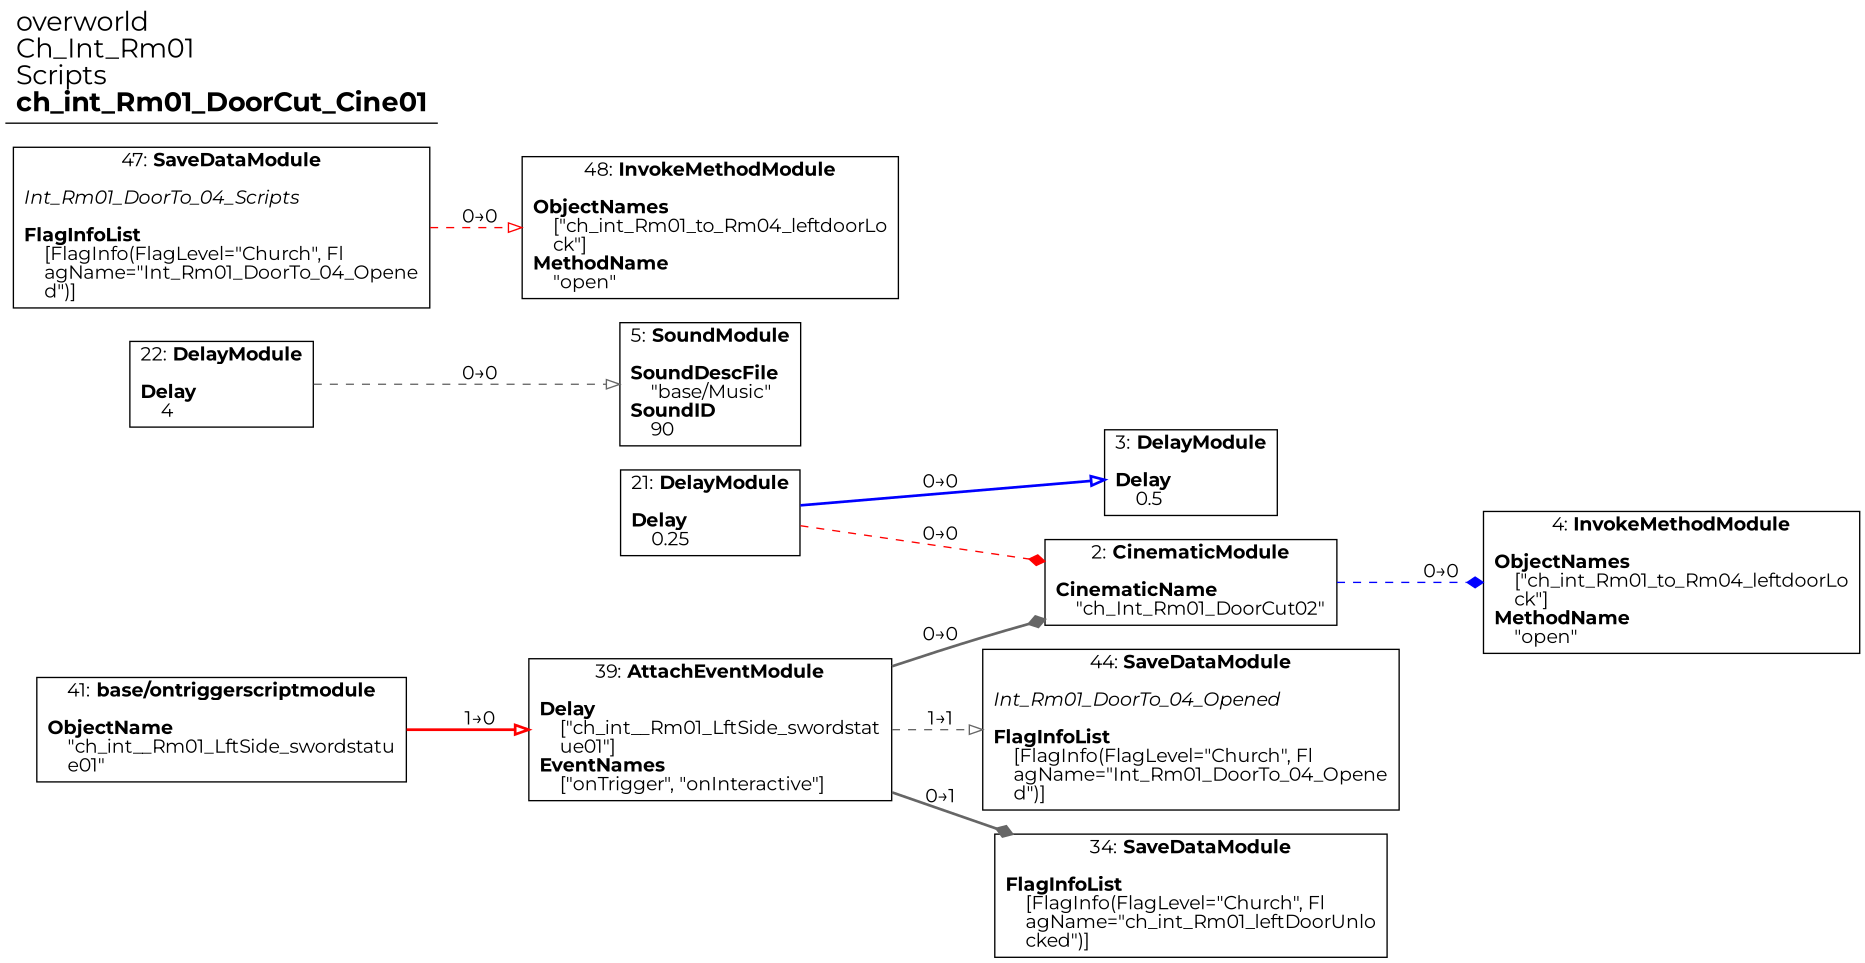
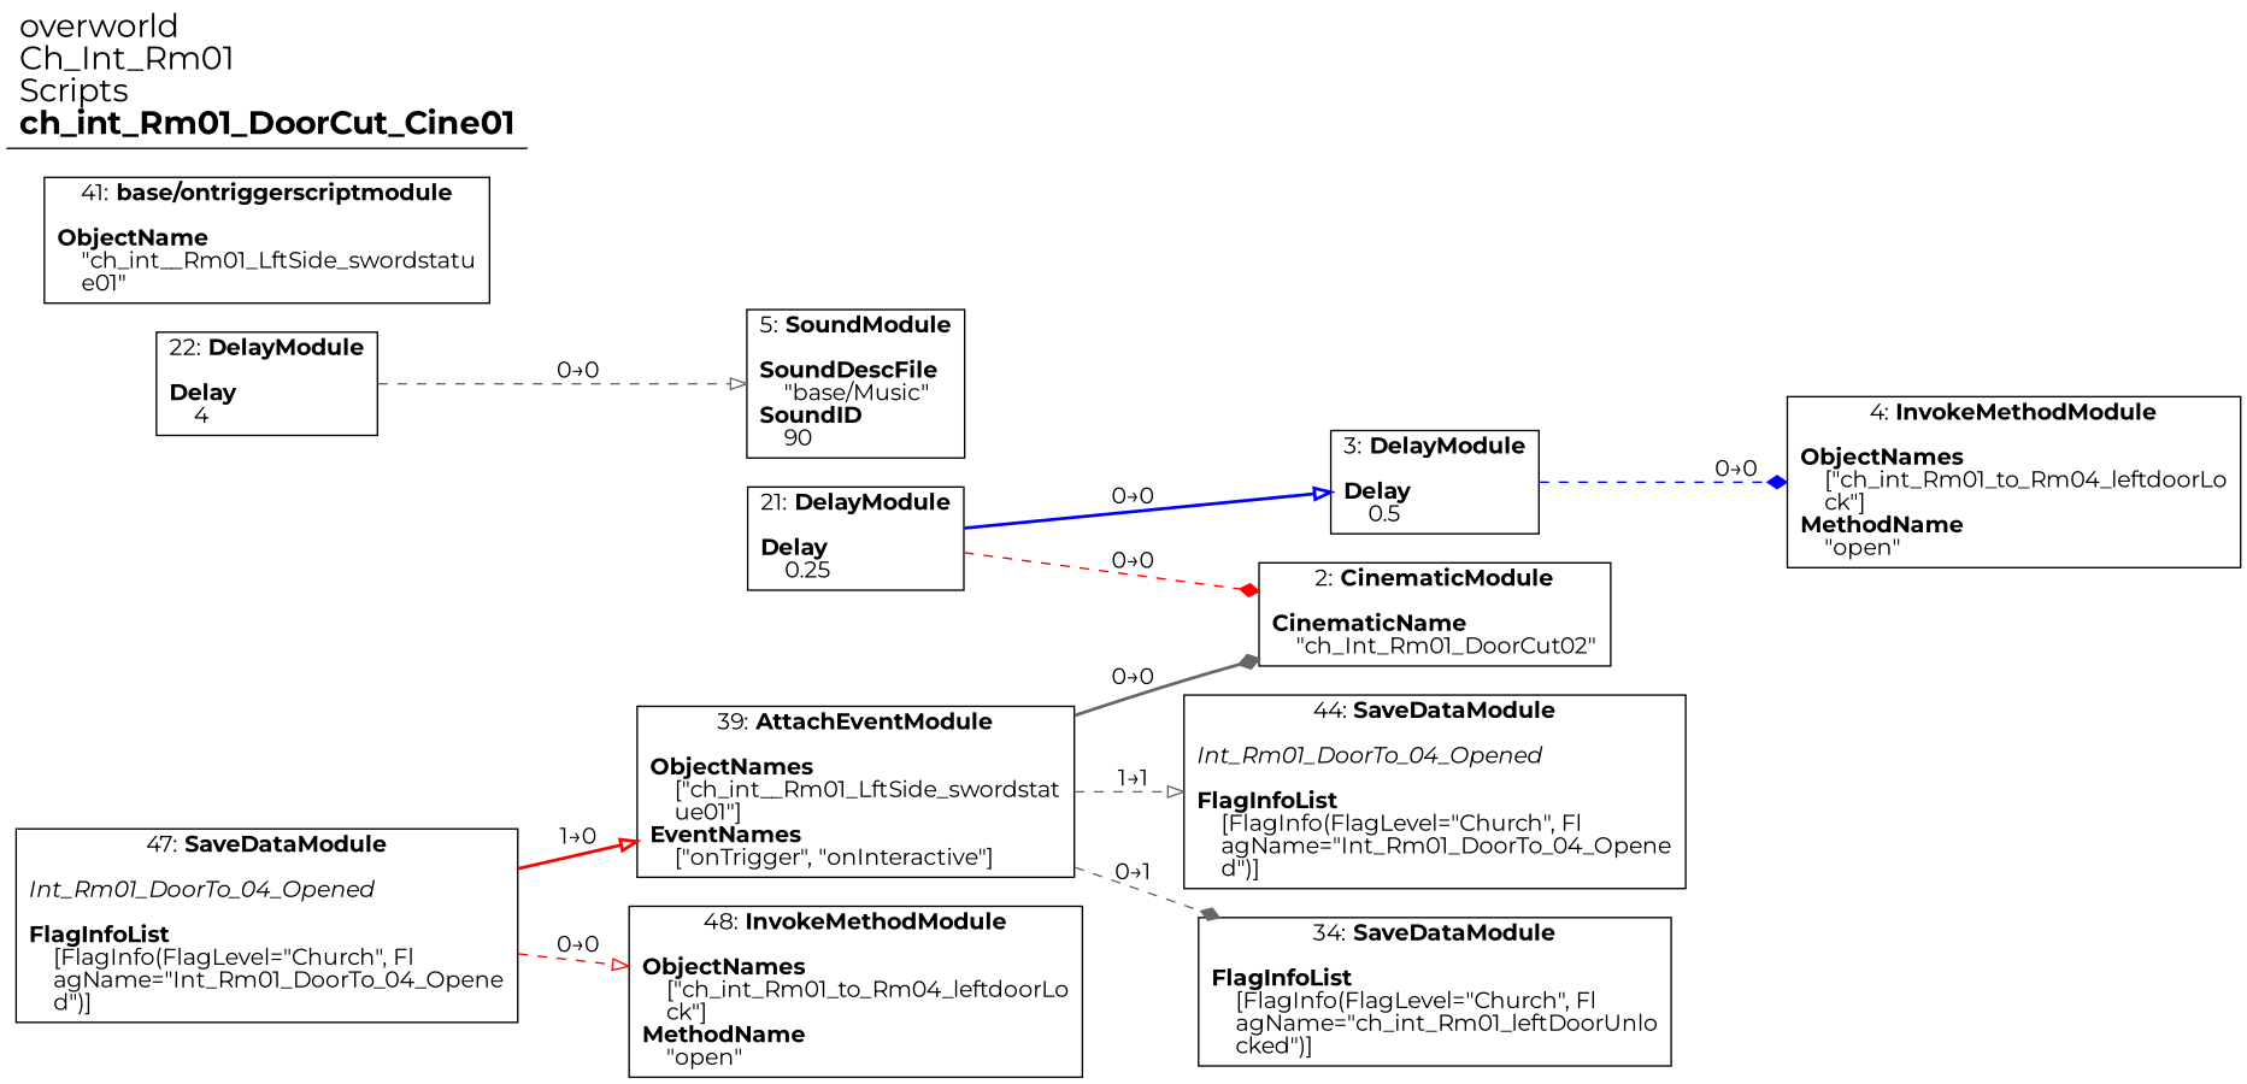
  digraph {
    fontname=Montserrat
    rankdir=LR
    splines=spline
    node [fontname=Montserrat shape=box]
    edge [arrowhead=onormal color=gray40 fontname=Montserrat style=dashed]
    n1 [label=<2: <b>CinematicModule</b><br/><br/><b>CinematicName</b><br align="left"/>    &quot;ch_Int_Rm01_DoorCut02&quot;<br align="left"/>>]
    n2 [label=<3: <b>DelayModule</b><br/><br/><b>Delay</b><br align="left"/>    0.5<br align="left"/>>]
    n3 [label=<4: <b>InvokeMethodModule</b><br/><br/><b>ObjectNames</b><br align="left"/>    [&quot;ch_int_Rm01_to_Rm04_leftdoorLo<br align="left"/>    ck&quot;]<br align="left"/><b>MethodName</b><br align="left"/>    &quot;open&quot;<br align="left"/>>]
    n4 [label=<5: <b>SoundModule</b><br/><br/><b>SoundDescFile</b><br align="left"/>    &quot;base/Music&quot;<br align="left"/><b>SoundID</b><br align="left"/>    90<br align="left"/>>]
    n5 [label=<21: <b>DelayModule</b><br/><br/><b>Delay</b><br align="left"/>    0.25<br align="left"/>>]
    n6 [label=<22: <b>DelayModule</b><br/><br/><b>Delay</b><br align="left"/>    4<br align="left"/>>]
    n7 [label=<34: <b>SaveDataModule</b><br/><br/><b>FlagInfoList</b><br align="left"/>    [FlagInfo(FlagLevel=&quot;Church&quot;, Fl<br align="left"/>    agName=&quot;ch_int_Rm01_leftDoorUnlo<br align="left"/>    cked&quot;)]<br align="left"/>>]
-   n8 [label=<39: <b>AttachEventModule</b><br/><br/><b>Delay</b><br align="left"/>    [&quot;ch_int__Rm01_LftSide_swordstat<br align="left"/>    ue01&quot;]<br align="left"/><b>EventNames</b><br align="left"/>    [&quot;onTrigger&quot;, &quot;onInteractive&quot;]<br align="left"/>>]
+   n8 [label=<39: <b>AttachEventModule</b><br/><br/><b>ObjectNames</b><br align="left"/>    [&quot;ch_int__Rm01_LftSide_swordstat<br align="left"/>    ue01&quot;]<br align="left"/><b>EventNames</b><br align="left"/>    [&quot;onTrigger&quot;, &quot;onInteractive&quot;]<br align="left"/>>]
    n9 [label=<44: <b>SaveDataModule</b><br/><br/><i>Int_Rm01_DoorTo_04_Opened<br align="left"/></i><br align="left"/><b>FlagInfoList</b><br align="left"/>    [FlagInfo(FlagLevel=&quot;Church&quot;, Fl<br align="left"/>    agName=&quot;Int_Rm01_DoorTo_04_Opene<br align="left"/>    d&quot;)]<br align="left"/>>]
    n10 [label=<41: <b>base/ontriggerscriptmodule</b><br/><br/><b>ObjectName</b><br align="left"/>    &quot;ch_int__Rm01_LftSide_swordstatu<br align="left"/>    e01&quot;<br align="left"/>>]
-   n11 [label=<47: <b>SaveDataModule</b><br/><br/><i>Int_Rm01_DoorTo_04_Scripts<br align="left"/></i><br align="left"/><b>FlagInfoList</b><br align="left"/>    [FlagInfo(FlagLevel=&quot;Church&quot;, Fl<br align="left"/>    agName=&quot;Int_Rm01_DoorTo_04_Opene<br align="left"/>    d&quot;)]<br align="left"/>>]
+   n11 [label=<47: <b>SaveDataModule</b><br/><br/><i>Int_Rm01_DoorTo_04_Opened<br align="left"/></i><br align="left"/><b>FlagInfoList</b><br align="left"/>    [FlagInfo(FlagLevel=&quot;Church&quot;, Fl<br align="left"/>    agName=&quot;Int_Rm01_DoorTo_04_Opene<br align="left"/>    d&quot;)]<br align="left"/>>]
    n12 [label=<48: <b>InvokeMethodModule</b><br/><br/><b>ObjectNames</b><br align="left"/>    [&quot;ch_int_Rm01_to_Rm04_leftdoorLo<br align="left"/>    ck&quot;]<br align="left"/><b>MethodName</b><br align="left"/>    &quot;open&quot;<br align="left"/>>]
    n13 [label=<<font point-size="20">overworld<br align="left"/>Ch_Int_Rm01<br align="left"/>Scripts<br align="left"/><b>ch_int_Rm01_DoorCut_Cine01</b><br align="left"/></font>> shape=underline]
-   n1 -> n3 [arrowhead=diamond color=blue label="0→0"]
+   n2 -> n3 [arrowhead=diamond color=blue label="0→0"]
    n5 -> n1 [arrowhead=diamond color=red label="0→0"]
    n5 -> n2 [color=blue label="0→0" style=bold]
    n6 -> n4 [label="0→0"]
    n8 -> n1 [arrowhead=diamond label="0→0" style=bold]
-   n8 -> n7 [arrowhead=diamond label="0→1" style=bold]
+   n8 -> n7 [arrowhead=diamond label="0→1"]
    n8 -> n9 [label="1→1"]
-   n10 -> n8 [color=red label="1→0" style=bold]
+   n11 -> n8 [color=red label="1→0" style=bold]
    n11 -> n12 [color=red label="0→0"]
  }
